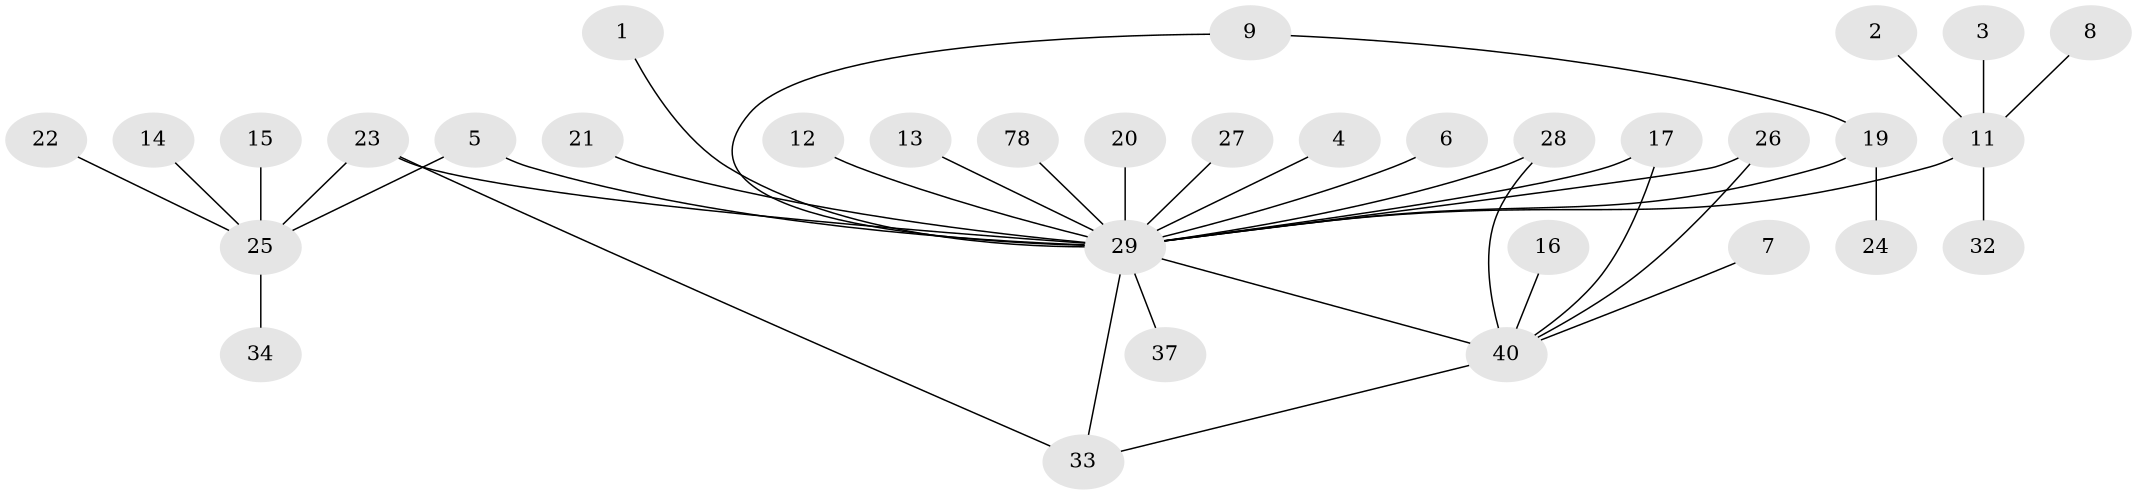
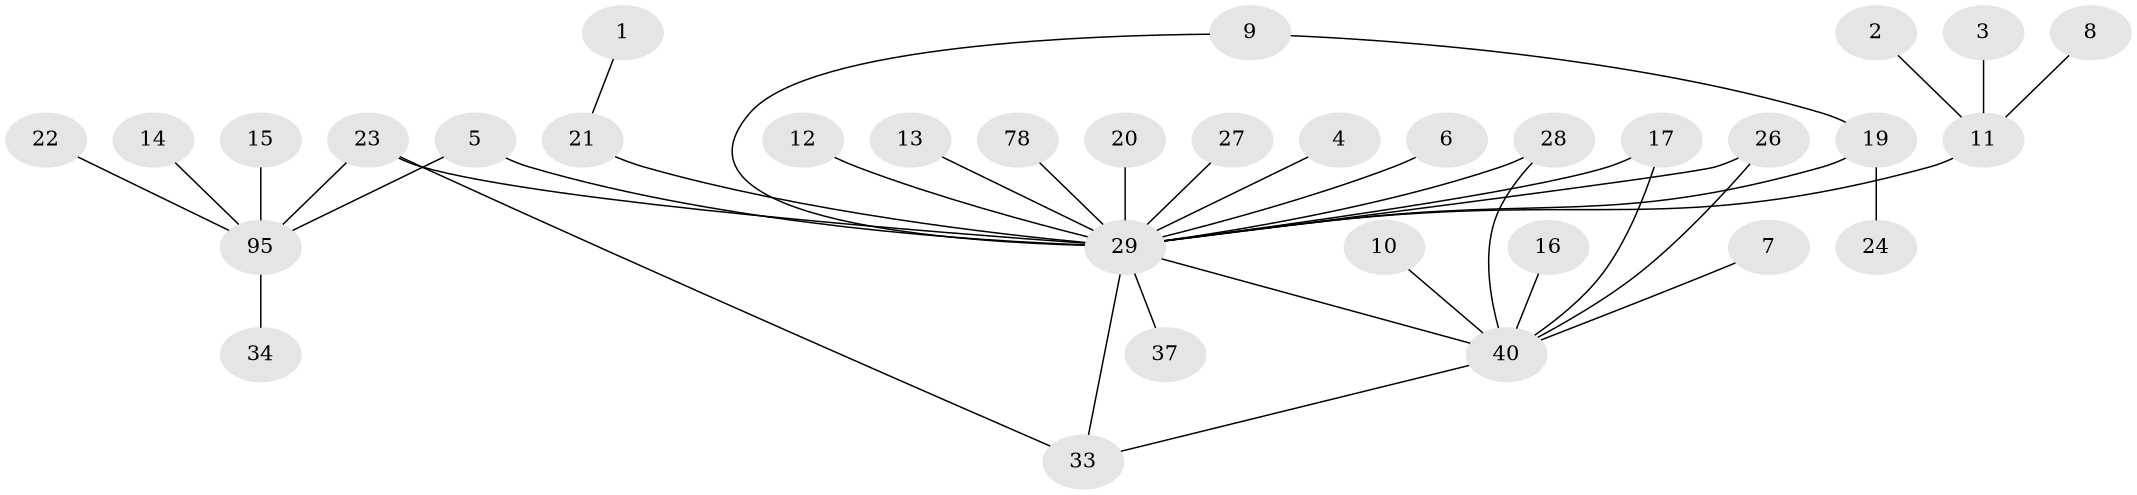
  graph {
    node [color=gray90 style=filled]
    edge [weight=1.0]
    1
    29
    n3 [label=40]
    33
    n5 [label=37]
    2
    11
-   32
    3
    4
    5
-   25
+   25 [label=95]
    34
    6
    7
    8
    9
    19
    24
+   10
    12
    13
    14
    15
    16
    17
    n27 [label=78]
    20
    21
    22
    23
    26
    27
    28
-   1 -- 29
+   1 -- 21
    29 -- n3
    29 -- 33
    29 -- n5
    n3 -- 33
    2 -- 11
    11 -- 29
-   11 -- 32
    3 -- 11
    4 -- 29
    5 -- 29
    5 -- 25
    25 -- 34
    6 -- 29
    7 -- n3
    8 -- 11
    9 -- 29
    9 -- 19
    19 -- 29
    19 -- 24
+   10 -- n3
    12 -- 29
    13 -- 29
    14 -- 25
    15 -- 25
    16 -- n3
    17 -- 29
    17 -- n3
    n27 -- 29
    20 -- 29 [weight=2.0]
    21 -- 29
    22 -- 25
    23 -- 29
    23 -- 33
    23 -- 25
    26 -- 29
    26 -- n3
    27 -- 29
    28 -- 29
    28 -- n3
  }
